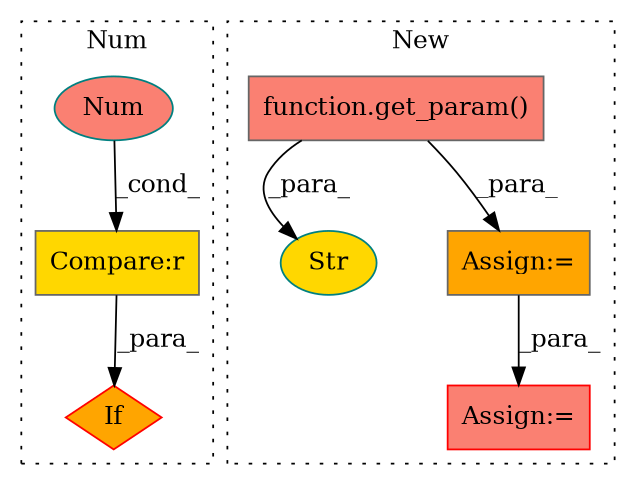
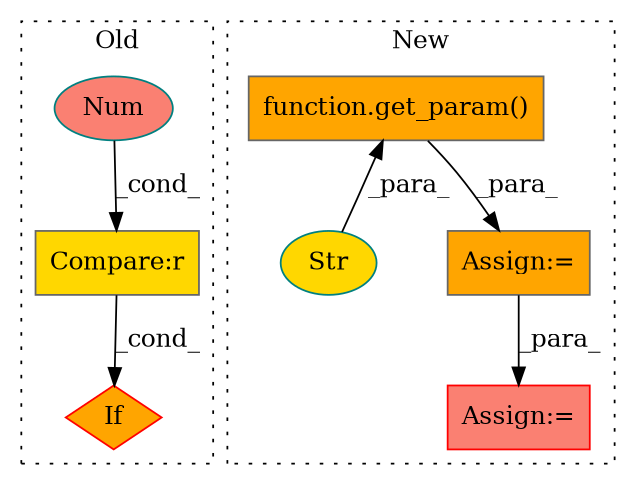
  digraph {
    node [a=68 color=gray40 fillcolor=salmon l=3 shape=box style=filled]
    n1 [a=96 color=red fillcolor=orange label=If s=1115 shape=diamond]
    n2 [a=40 fillcolor=gold l=5 label="Compare:r" s=1118]
    n3 [a=76 color=teal l=1 label=Num s=1122 shape=ellipse]
-   n4 [a=75 l="10,1" label="function.get_param()" s="373,410"]
+   n4 [a=75 fillcolor=orange l="10,1" label="function.get_param()" s="373,410"]
    n5 [a=66 color=teal fillcolor=gold l=8 label=Str s=388 shape=ellipse]
    n6 [fillcolor=orange label="Assign:=" s=370]
    n7 [color=red label="Assign:=" s=1006]
    subgraph cluster_1 {
-     label=Num
+     label=Old
      style=dotted
      n1
      n2
      n3
    }
    subgraph cluster_2 {
      label=New
      style=dotted
      n4
      n5
      n6
      n7
    }
-   n2 -> n1 [label=_para_]
+   n2 -> n1 [label=_cond_]
    n3 -> n2 [label=_cond_]
    n4 -> n6 [label=_para_]
-   n4 -> n5 [label=_para_]
+   n5 -> n4 [label=_para_]
    n6 -> n7 [label=_para_]
  }
